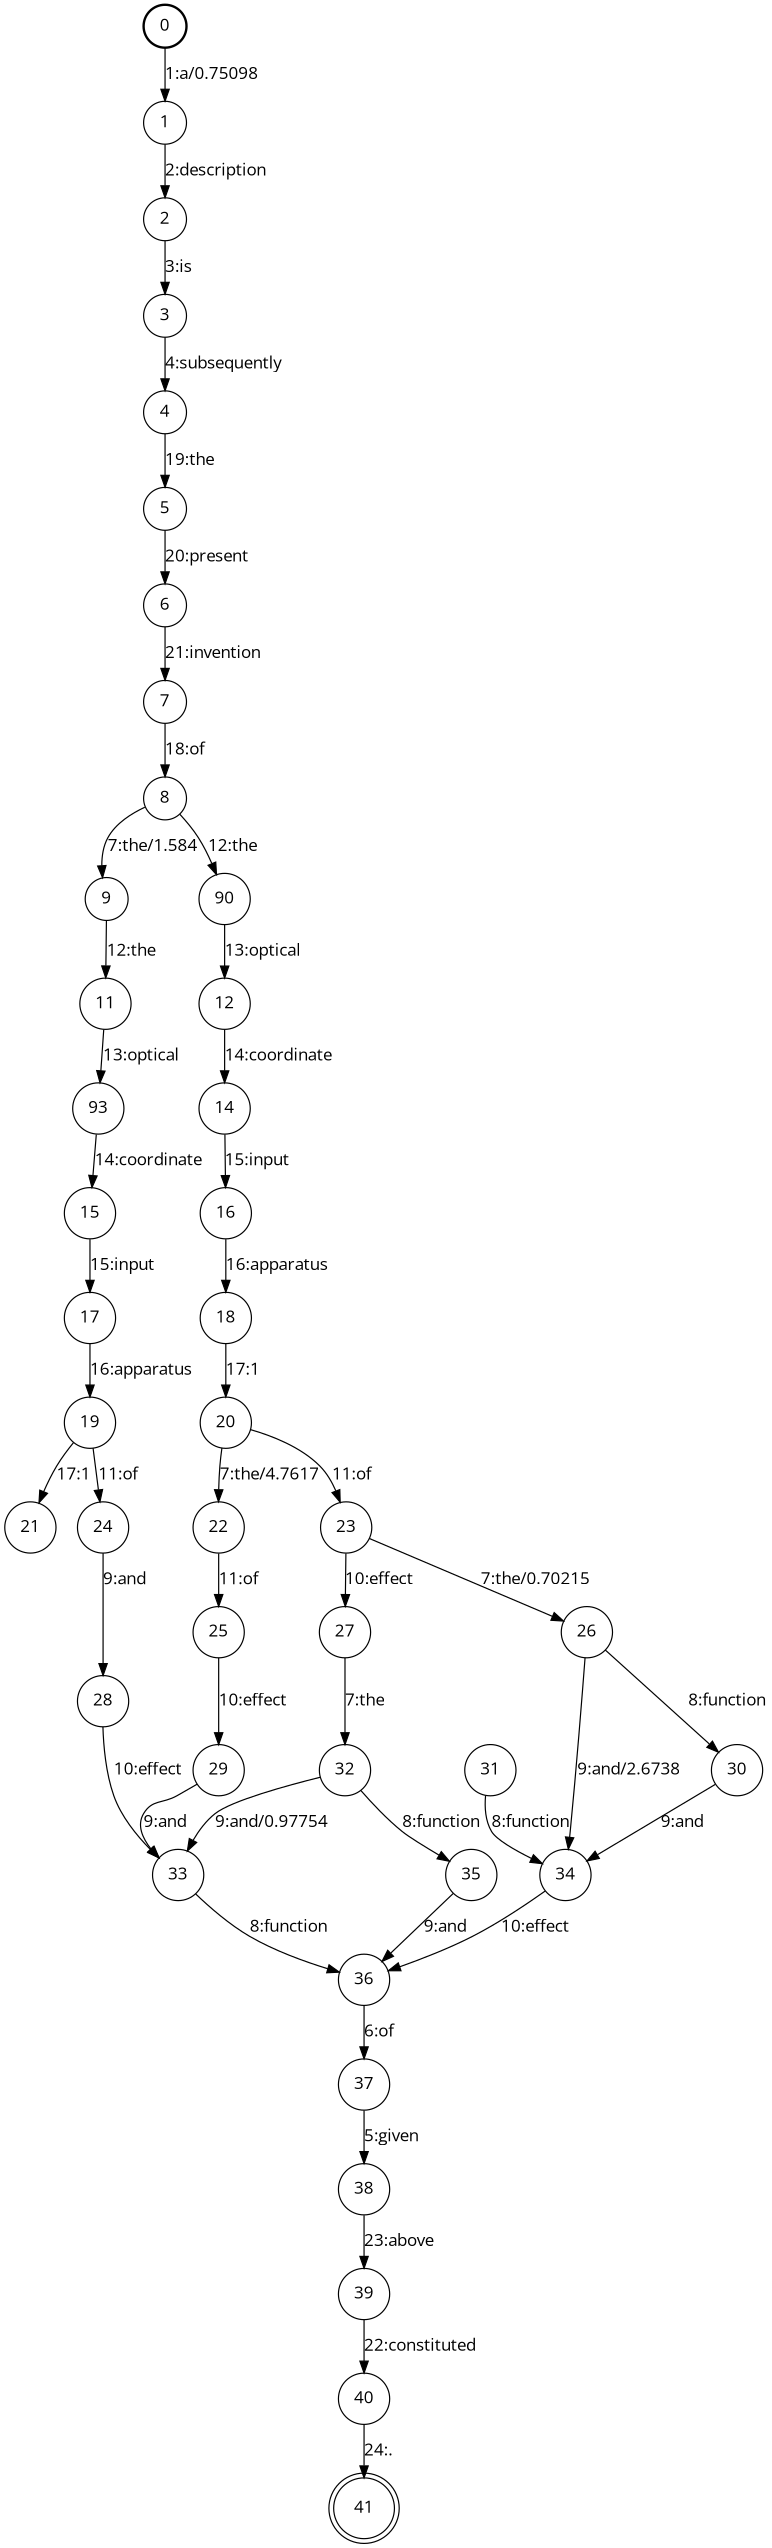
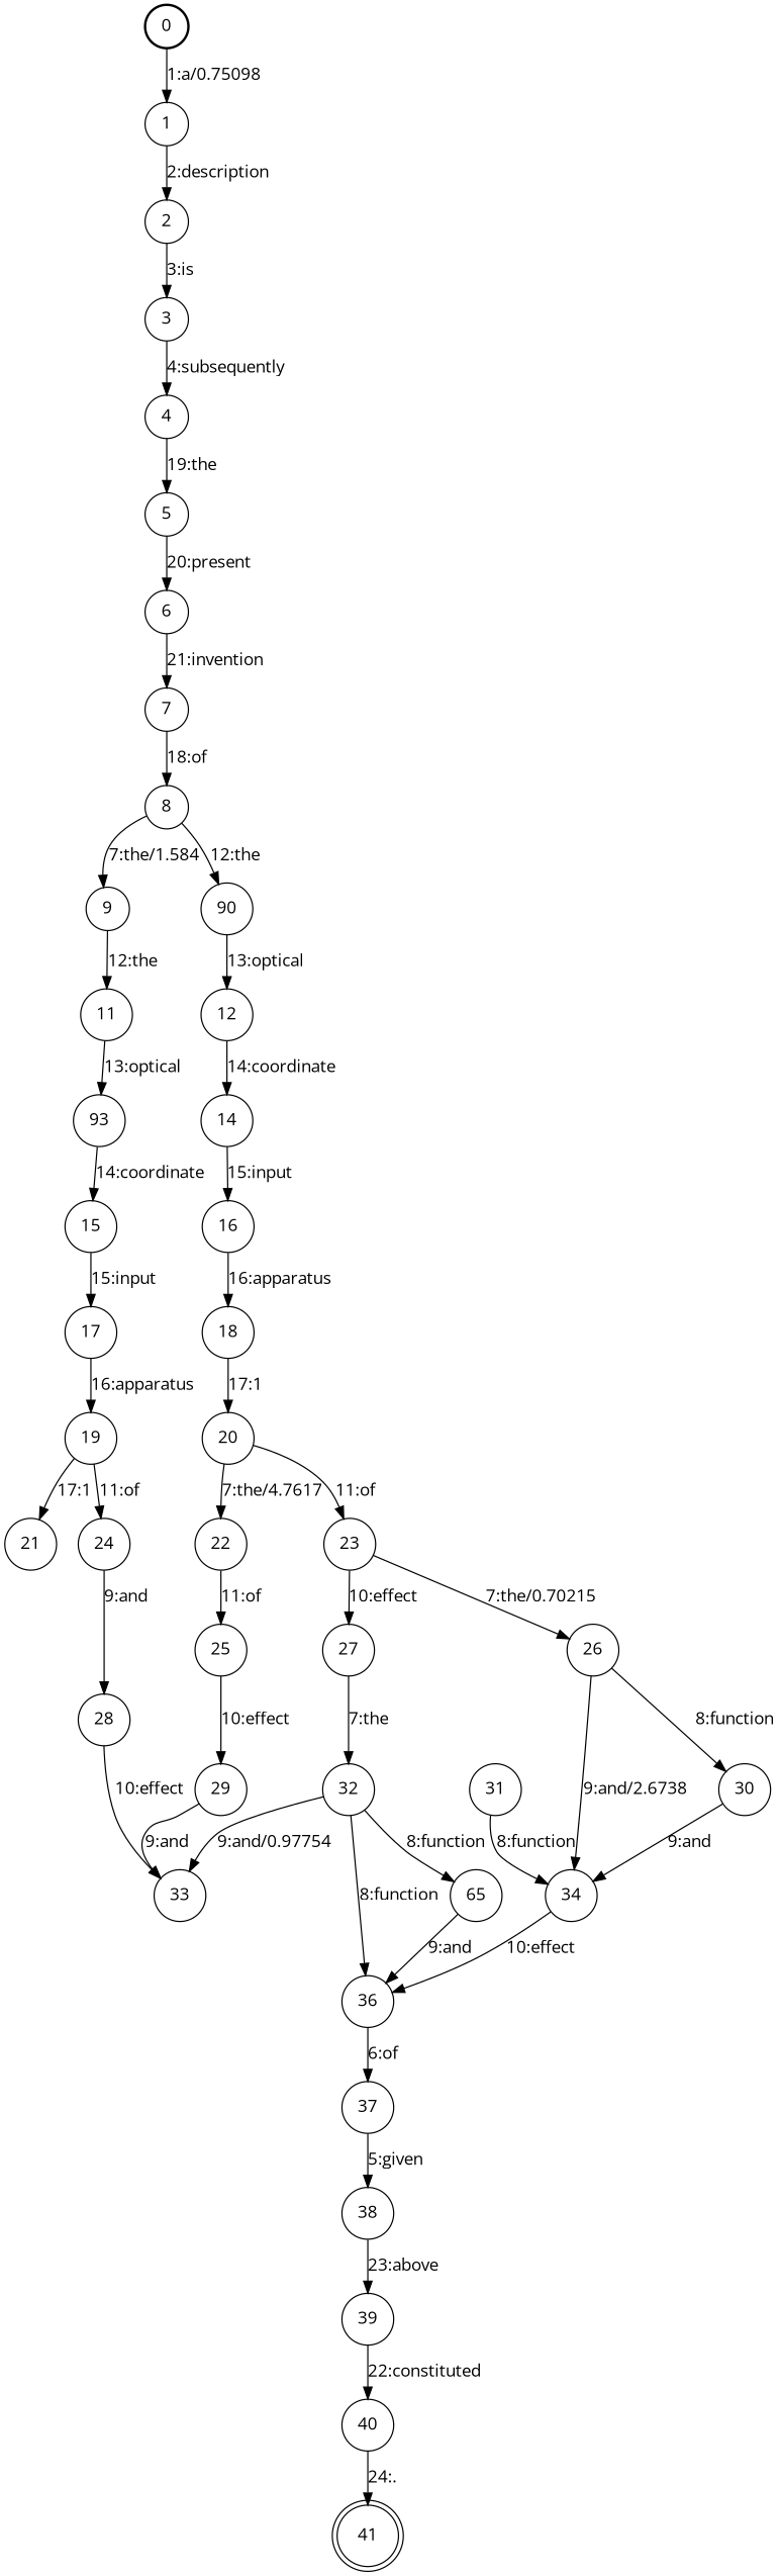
  digraph {
    fontname="Open Sans"
    nodesep=0.25
    rankdir=TB
    ranksep=0.4
    node [fontname="Open Sans" fontsize=14 shape=circle style=solid]
    edge [fontname="Open Sans" fontsize=14]
    n1 [label=0 style=bold]
    n2 [label=1]
    n3 [label=2]
    n4 [label=3]
    n5 [label=4]
    n6 [label=5]
    n7 [label=6]
    n8 [label=7]
    n9 [label=8]
    n10 [label=9]
    n11 [label=90]
    n12 [label=11]
    n13 [label=12]
    n14 [label=93]
    n15 [label=14]
    n16 [label=15]
    n17 [label=16]
    n18 [label=17]
    n19 [label=18]
    n20 [label=19]
    n21 [label=20]
    n22 [label=21]
    n23 [label=24]
    n24 [label=23]
    n25 [label=22]
    n26 [label=27]
    n27 [label=26]
    n28 [label=25]
    n29 [label=28]
    n30 [label=32]
    n31 [label=30]
    n32 [label=34]
    n33 [label=29]
    n34 [label=33]
-   n35 [label=35]
+   n35 [label=65]
    n36 [label=31]
    n37 [label=36]
    n38 [label=37]
    n39 [label=38]
    n40 [label=39]
    n41 [label=40]
    n42 [label=41 shape=doublecircle]
    n1 -> n2 [label="1:a/0.75098"]
    n2 -> n3 [label="2:description"]
    n3 -> n4 [label="3:is"]
    n4 -> n5 [label="4:subsequently"]
    n5 -> n6 [label="19:the"]
    n6 -> n7 [label="20:present"]
    n7 -> n8 [label="21:invention"]
    n8 -> n9 [label="18:of"]
    n9 -> n10 [label="7:the/1.584"]
    n9 -> n11 [label="12:the"]
    n10 -> n12 [label="12:the"]
    n11 -> n13 [label="13:optical"]
    n12 -> n14 [label="13:optical"]
    n13 -> n15 [label="14:coordinate"]
    n14 -> n16 [label="14:coordinate"]
    n15 -> n17 [label="15:input"]
    n16 -> n18 [label="15:input"]
    n17 -> n19 [label="16:apparatus"]
    n18 -> n20 [label="16:apparatus"]
    n19 -> n21 [label="17:1"]
    n20 -> n22 [label="17:1"]
    n20 -> n23 [label="11:of"]
    n21 -> n24 [label="11:of"]
    n21 -> n25 [label="7:the/4.7617"]
    n23 -> n29 [label="9:and"]
    n24 -> n26 [label="10:effect"]
    n24 -> n27 [label="7:the/0.70215"]
    n25 -> n28 [label="11:of"]
    n26 -> n30 [label="7:the"]
    n27 -> n31 [label="8:function"]
    n27 -> n32 [label="9:and/2.6738"]
    n28 -> n33 [label="10:effect"]
    n29 -> n34 [label="10:effect"]
    n30 -> n34 [label="9:and/0.97754"]
    n30 -> n35 [label="8:function"]
    n31 -> n32 [label="9:and"]
    n32 -> n37 [label="10:effect"]
    n33 -> n34 [label="9:and"]
-   n34 -> n37 [label="8:function"]
+   n30 -> n37 [label="8:function"]
    n35 -> n37 [label="9:and"]
    n36 -> n32 [label="8:function"]
    n37 -> n38 [label="6:of"]
    n38 -> n39 [label="5:given"]
    n39 -> n40 [label="23:above"]
    n40 -> n41 [label="22:constituted"]
    n41 -> n42 [label="24:."]
  }
